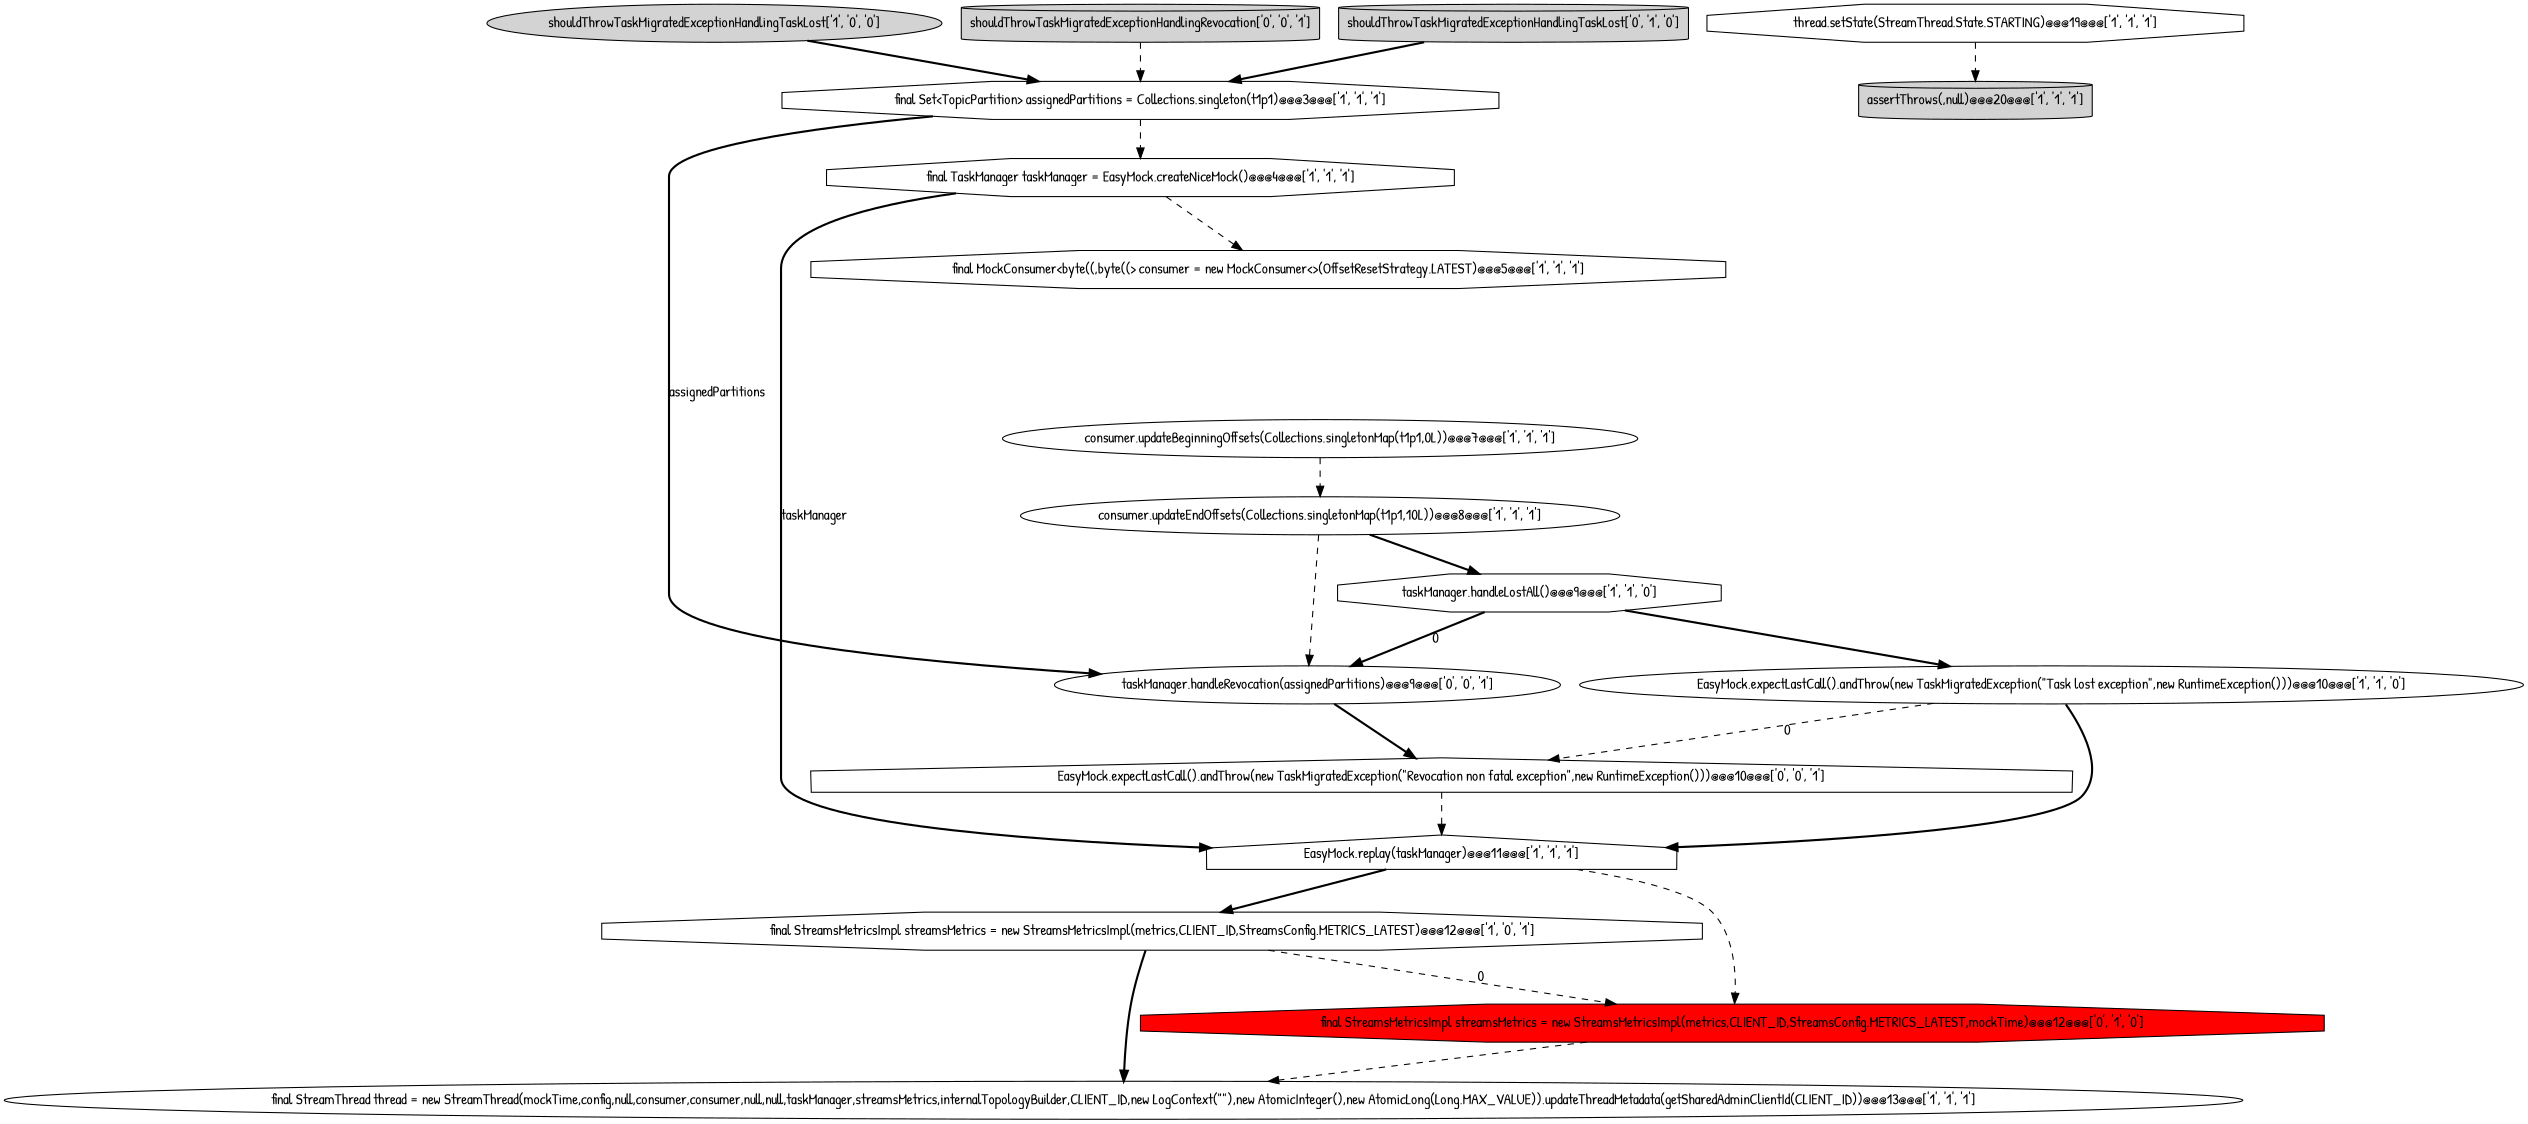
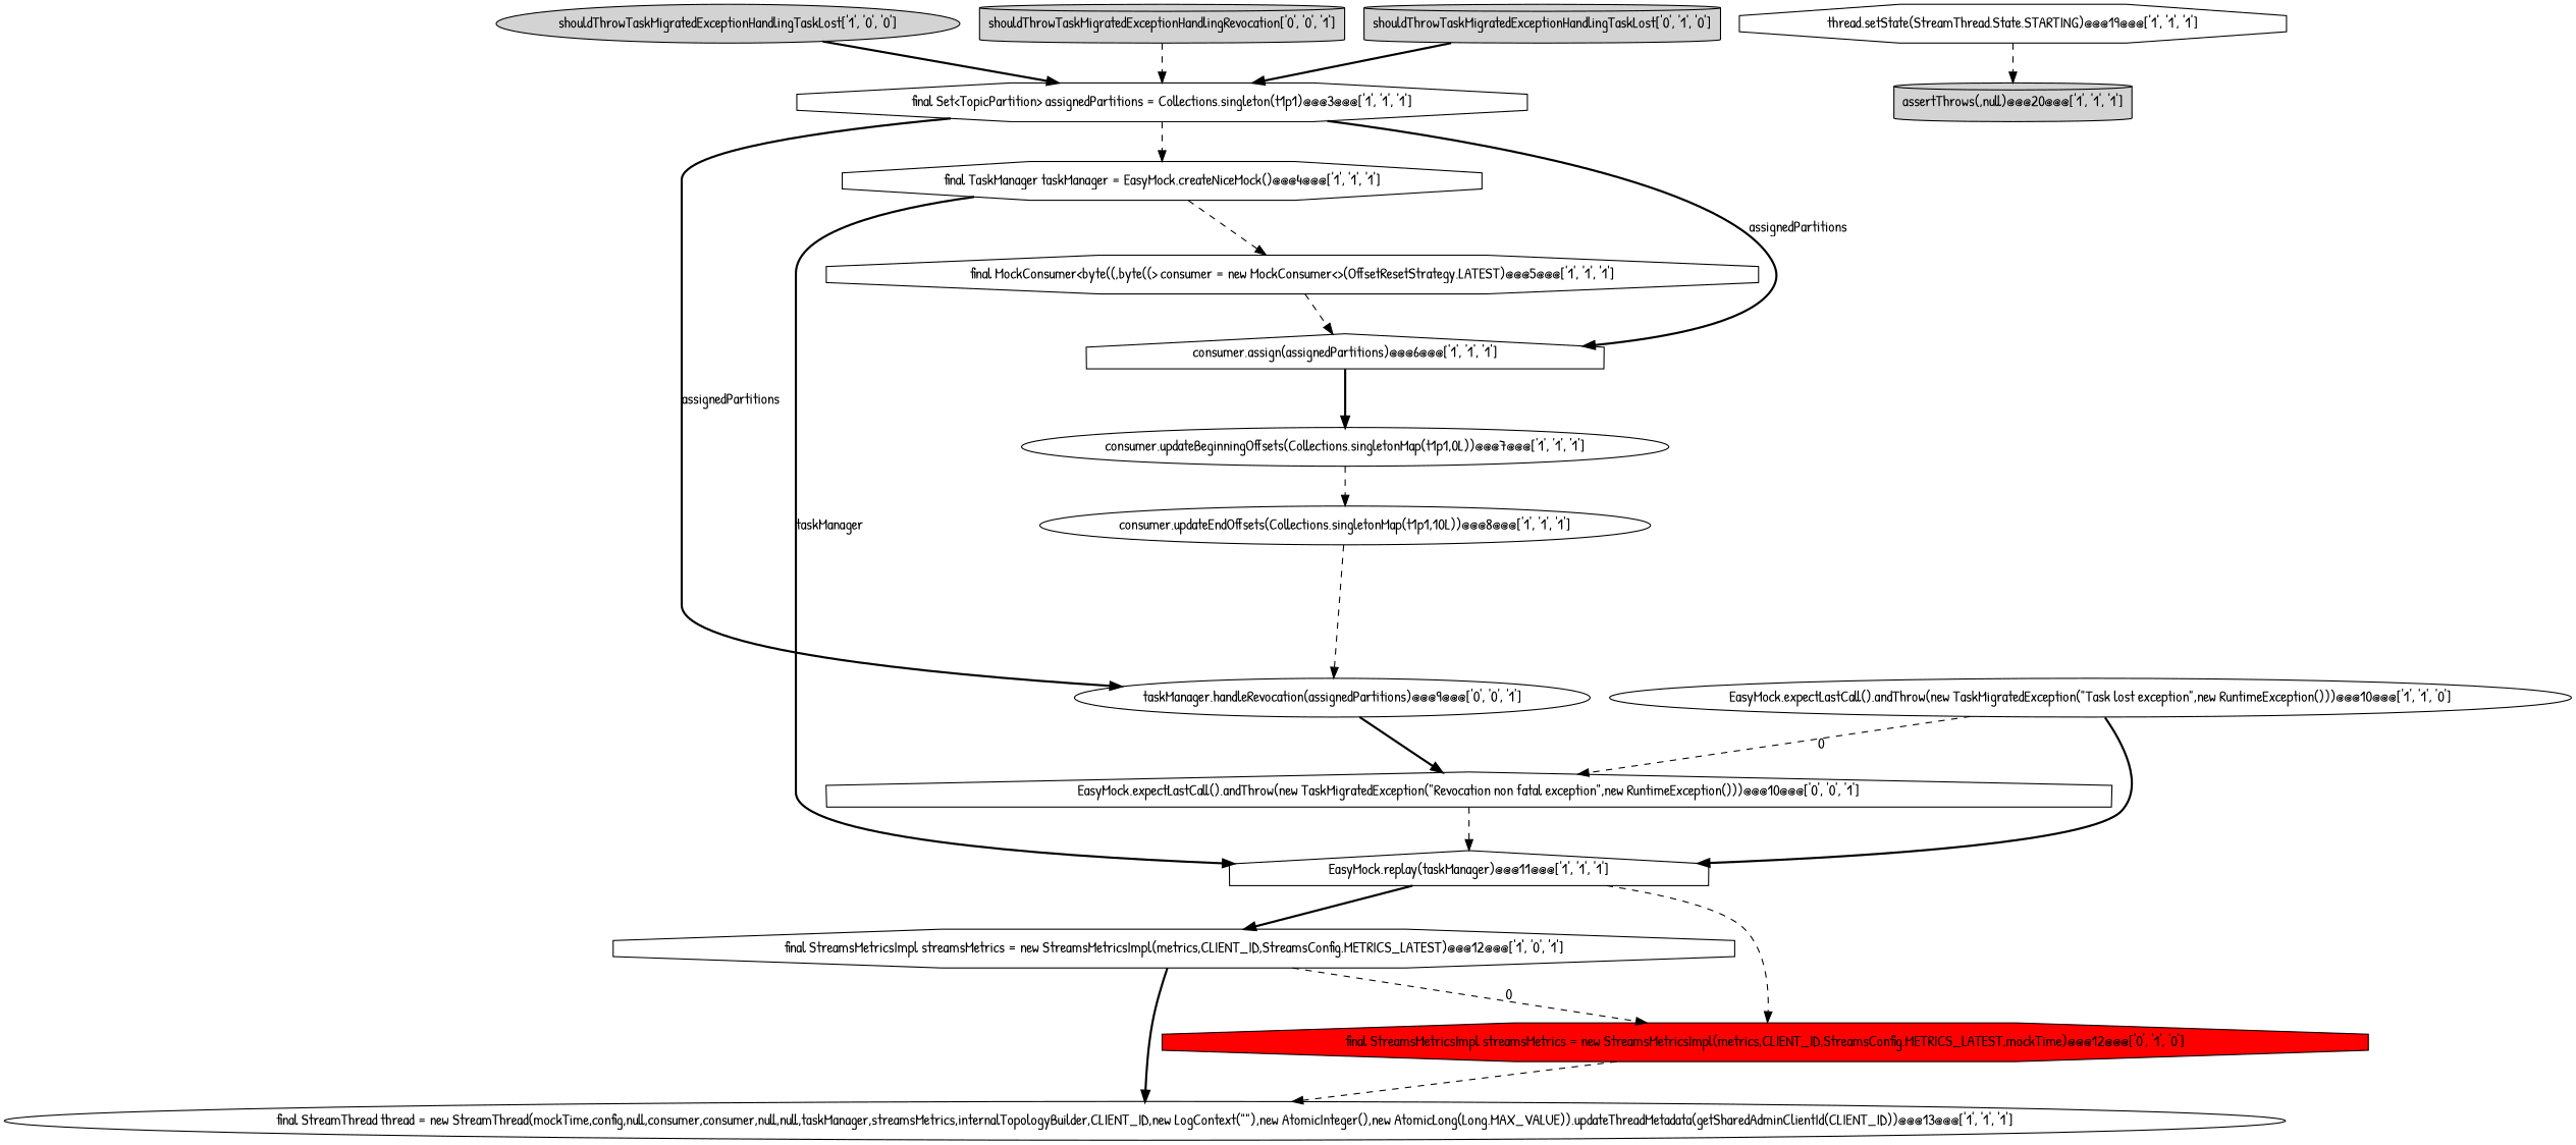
  digraph {
    fontname="Patrick Hand"
    node [fillcolor=white fontname="Patrick Hand" shape=octagon style=filled]
    edge [fontname="Patrick Hand" style=bold]
    n1 [fillcolor=lightgray label="shouldThrowTaskMigratedExceptionHandlingTaskLost['1', '0', '0']" shape=ellipse]
    n2 [label="final Set<TopicPartition> assignedPartitions = Collections.singleton(t1p1)@@@3@@@['1', '1', '1']"]
    n3 [label="taskManager.handleRevocation(assignedPartitions)@@@9@@@['0', '0', '1']" shape=ellipse]
+   n4 [label="consumer.assign(assignedPartitions)@@@6@@@['1', '1', '1']" shape=house]
    n5 [label="final TaskManager taskManager = EasyMock.createNiceMock()@@@4@@@['1', '1', '1']"]
    n6 [fillcolor=lightgray label="shouldThrowTaskMigratedExceptionHandlingRevocation['0', '0', '1']" shape=cylinder]
    n7 [label="thread.setState(StreamThread.State.STARTING)@@@19@@@['1', '1', '1']"]
    n8 [fillcolor=lightgray label="assertThrows(,null)@@@20@@@['1', '1', '1']" shape=cylinder]
    n9 [label="EasyMock.expectLastCall().andThrow(new TaskMigratedException(\"Revocation non fatal exception\",new RuntimeException()))@@@10@@@['0', '0', '1']" shape=house]
    n10 [label="EasyMock.replay(taskManager)@@@11@@@['1', '1', '1']" shape=house]
    n11 [label="final StreamThread thread = new StreamThread(mockTime,config,null,consumer,consumer,null,null,taskManager,streamsMetrics,internalTopologyBuilder,CLIENT_ID,new LogContext(\"\"),new AtomicInteger(),new AtomicLong(Long.MAX_VALUE)).updateThreadMetadata(getSharedAdminClientId(CLIENT_ID))@@@13@@@['1', '1', '1']" shape=ellipse]
-   n12 [label="taskManager.handleLostAll()@@@9@@@['1', '1', '0']"]
    n13 [label="EasyMock.expectLastCall().andThrow(new TaskMigratedException(\"Task lost exception\",new RuntimeException()))@@@10@@@['1', '1', '0']" shape=ellipse]
    n14 [label="final StreamsMetricsImpl streamsMetrics = new StreamsMetricsImpl(metrics,CLIENT_ID,StreamsConfig.METRICS_LATEST)@@@12@@@['1', '0', '1']"]
    n15 [fillcolor=red label="final StreamsMetricsImpl streamsMetrics = new StreamsMetricsImpl(metrics,CLIENT_ID,StreamsConfig.METRICS_LATEST,mockTime)@@@12@@@['0', '1', '0']"]
    n16 [fillcolor=lightgray label="shouldThrowTaskMigratedExceptionHandlingTaskLost['0', '1', '0']" shape=cylinder]
    n17 [label="consumer.updateBeginningOffsets(Collections.singletonMap(t1p1,0L))@@@7@@@['1', '1', '1']" shape=ellipse]
    n18 [label="final MockConsumer<byte((,byte((> consumer = new MockConsumer<>(OffsetResetStrategy.LATEST)@@@5@@@['1', '1', '1']"]
    n19 [label="consumer.updateEndOffsets(Collections.singletonMap(t1p1,10L))@@@8@@@['1', '1', '1']" shape=ellipse]
    n1 -> n2
    n2 -> n3 [label=assignedPartitions]
+   n2 -> n4 [label=assignedPartitions]
    n2 -> n5 [style=dashed]
    n3 -> n9
+   n4 -> n17
    n5 -> n10 [label=taskManager]
    n5 -> n18 [style=dashed]
    n6 -> n2 [style=dashed]
    n7 -> n8 [style=dashed]
    n9 -> n10 [style=dashed]
    n10 -> n14
    n10 -> n15 [style=dashed]
-   n12 -> n3 [label=0]
-   n12 -> n13
    n13 -> n9 [label=0 style=dashed]
    n13 -> n10
    n14 -> n11
    n14 -> n15 [label=0 style=dashed]
    n15 -> n11 [style=dashed]
    n16 -> n2
    n17 -> n19 [style=dashed]
+   n18 -> n4 [style=dashed]
    n19 -> n3 [style=dashed]
-   n19 -> n12
  }
